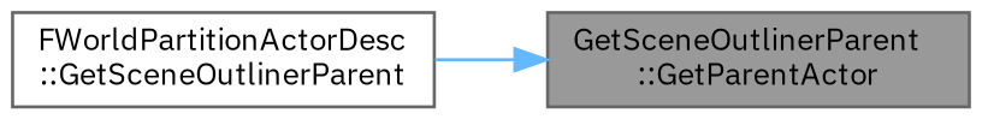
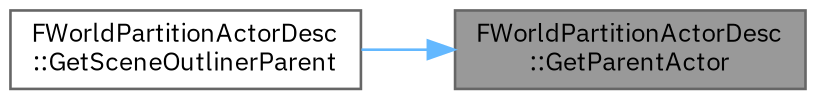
  digraph {
    rankdir=RL
    fontname="IBM Plex Sans"
    node [fontname="IBM Plex Sans" fontsize=10 shape=box style=filled]
-   n1 [color=gray40 fillcolor=grey60 fontcolor=black height=0.2 label="GetSceneOutlinerParent\l::GetParentActor" width=0.4]
+   n1 [color=gray40 fillcolor=grey60 fontcolor=black height=0.2 label="FWorldPartitionActorDesc\l::GetParentActor" width=0.4]
    n2 [color=grey40 fillcolor=white height=0.2 label="FWorldPartitionActorDesc\l::GetSceneOutlinerParent" width=0.4]
    n1 -> n2 [color=steelblue1 dir=back fontname="IBM Plex Sans" fontsize=10 labelfontname=Helvetica labelfontsize=10 style=solid]
  }
